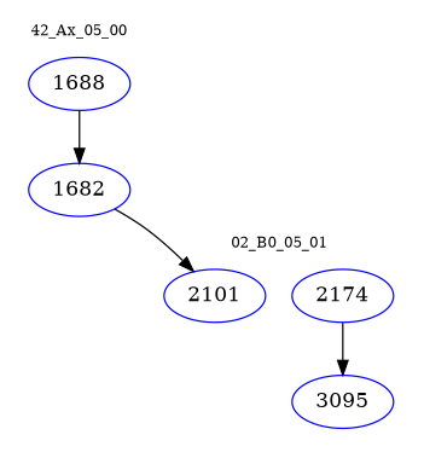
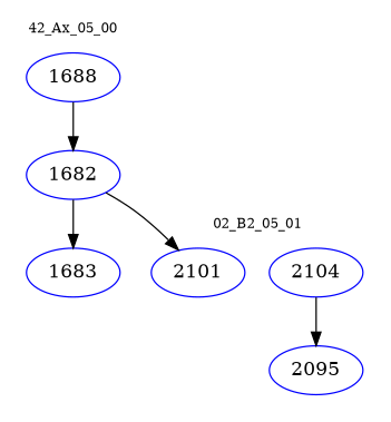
  digraph {
    node [color=blue]
    edge [color=black]
    n1 [label=1688]
    n2 [label=1682]
-   n4 [label=2174]
-   n5 [label=3095]
+   n3 [label=1683]
+   n4 [label=2104]
+   n5 [label=2095]
    n6 [label=2101]
    subgraph cluster_1 {
      color=white
      fontsize=10
      label="42_Ax_05_00"
      n1
      n2
+     n3
    }
    subgraph cluster_2 {
      color=white
      fontsize=10
-     label="02_B0_05_01"
+     label="02_B2_05_01"
      n4
      n5
      n6
    }
    n1 -> n2
+   n2 -> n3
    n2 -> n6
    n4 -> n5
  }
